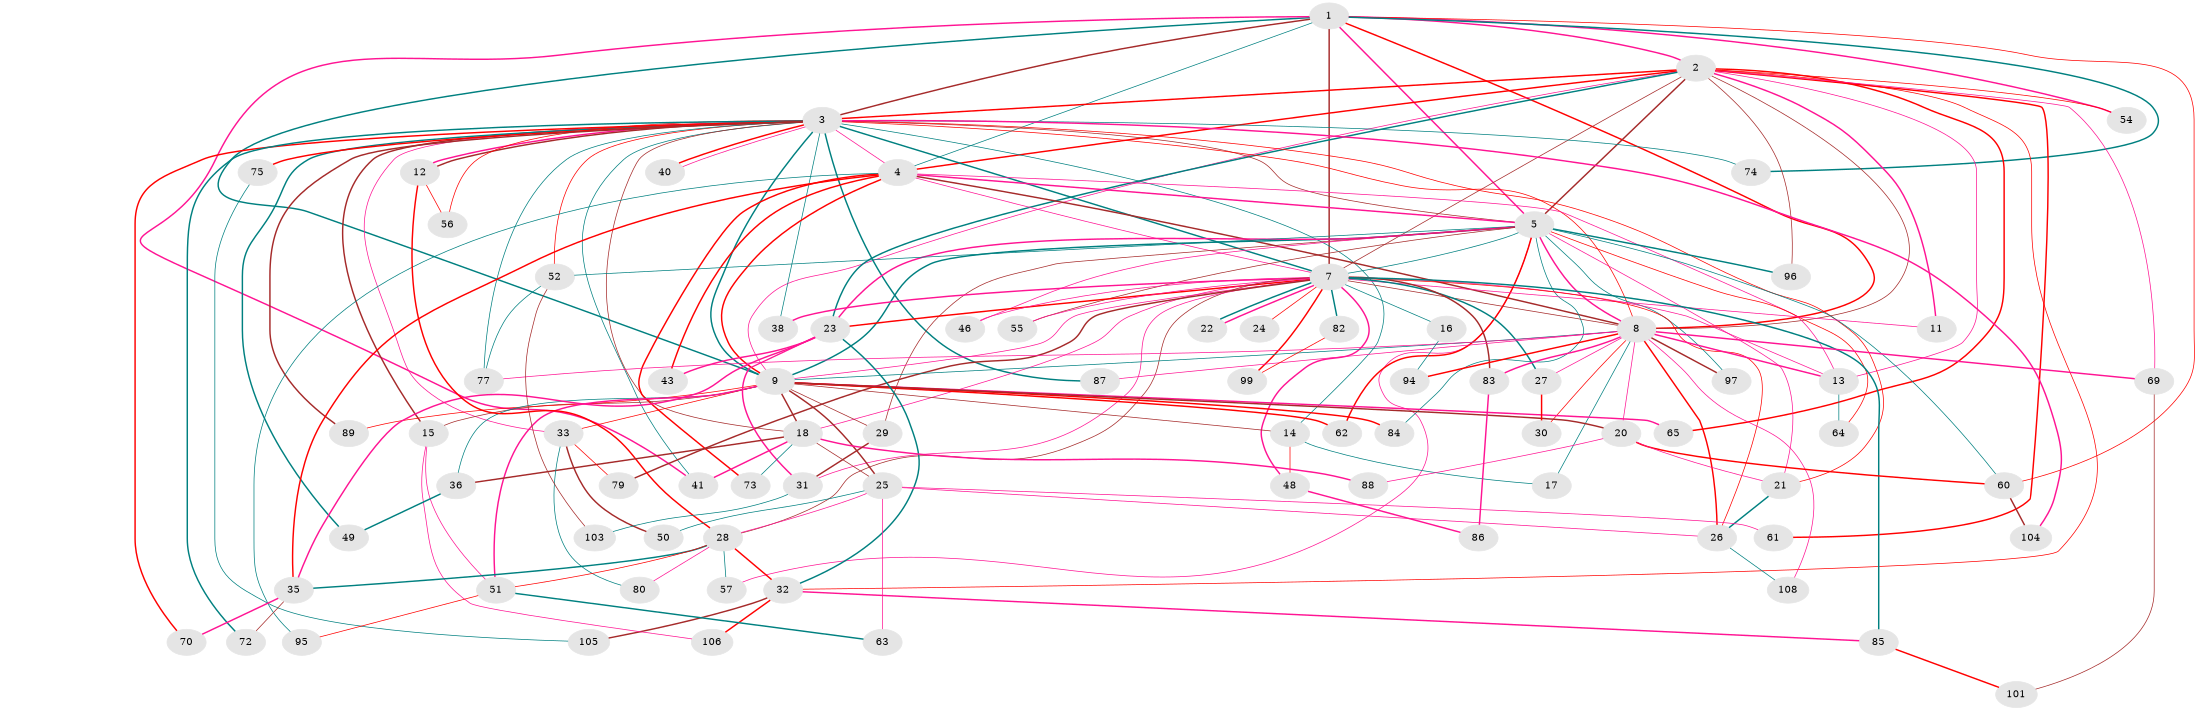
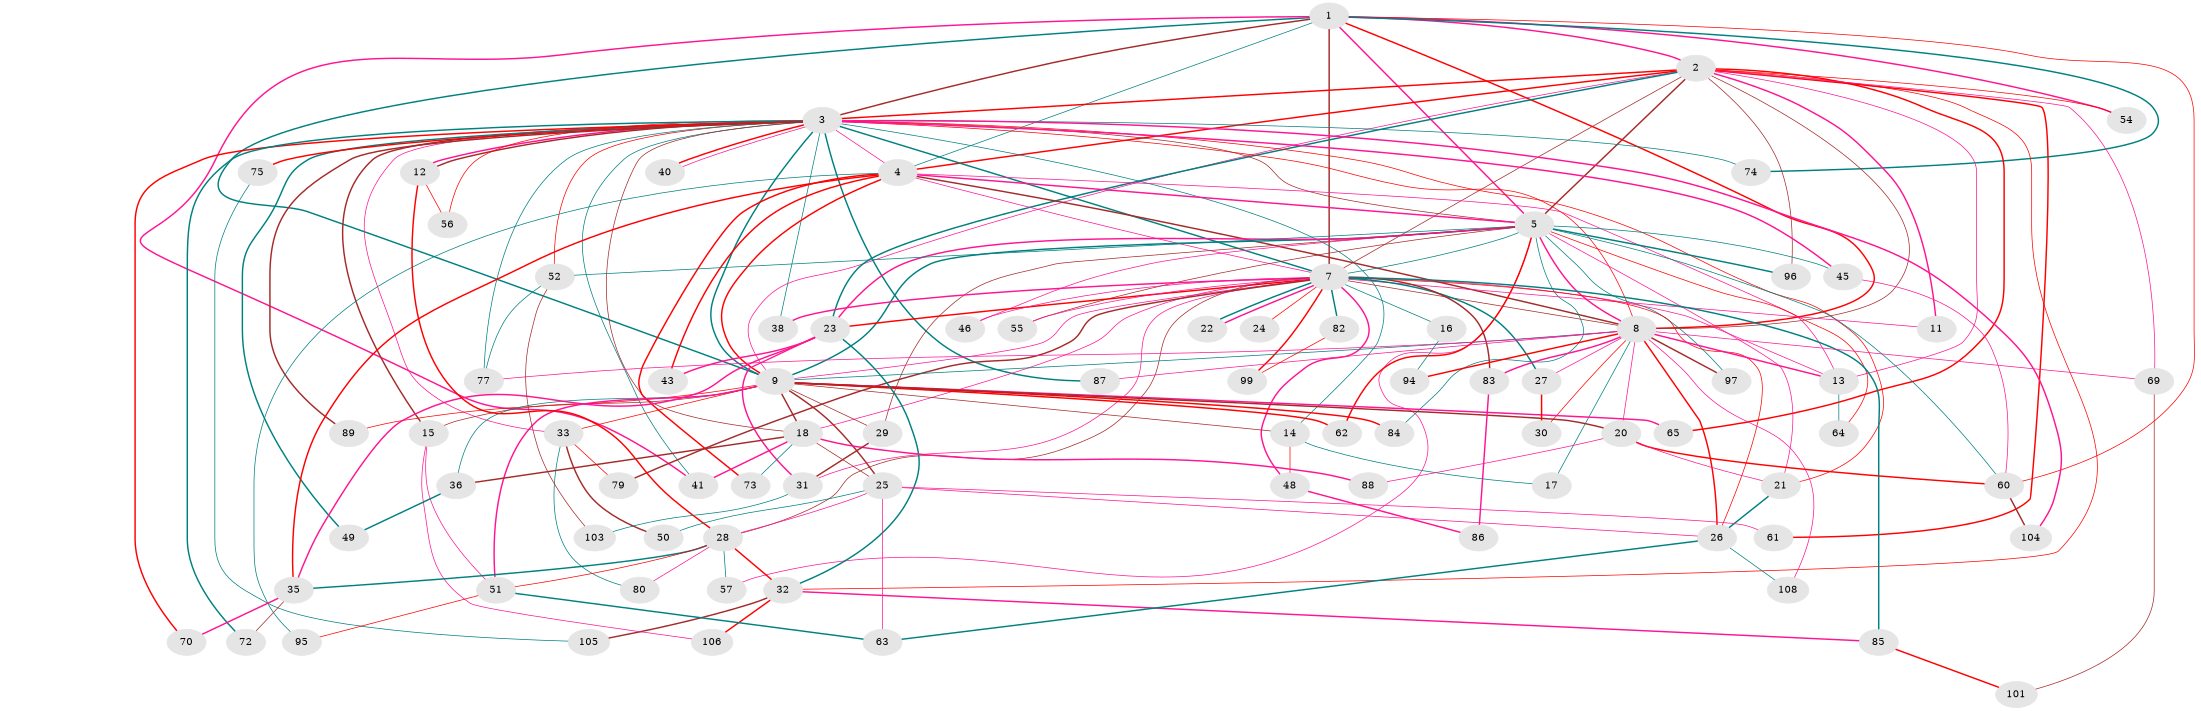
  graph {
    node [color=gray90 style=filled]
    edge [color=deeppink style=solid]
    1 [super="+58"]
    2 [super="+19"]
    3 [super="+6"]
    4 [super="+107"]
    5 [super="+47"]
    7 [super="+10"]
    8 [super="+100"]
    9 [super="+42"]
    n9 [label=54]
    41 [super="+53"]
    60 [super="+76"]
    74
    11
    13 [super="+59"]
    23 [super="+67"]
    32 [super="+102"]
    61
    65
    69
    96
    12
    14
    15 [super="+68"]
    18 [super="+78"]
    21 [super="+37"]
    33 [super="+54"]
    38
    40
+   45
    49
    52 [super="+92"]
    56
    70
    72
    75
    77 [super="+98"]
    87
    89
    104
    35 [super="+39"]
    43
    73
    95
    29
    46
    55
    57
    62
    64
    84
    97
    16
    22
    24
    26 [super="+44"]
    27 [super="+90"]
    28 [super="+91"]
    31 [super="+66"]
    48
    79
    82
    83
    85
    99
    17
    20 [super="+81"]
    30
    94
    108
    25 [super="+71"]
    36
    51 [super="+93"]
    106
    105
    101
    88
    50
    80
    103
    63 [super="+109"]
    86
    1 -- 2 [style=bold]
    1 -- 3 [color=brown style=bold weight=2]
    1 -- 4 [color=teal]
    1 -- 5 [style=bold]
    1 -- 7 [color=brown style=bold weight=3]
    1 -- 8 [color=red style=bold]
    1 -- 9 [color=teal style=bold]
    1 -- n9 [style=bold]
    1 -- 41 [style=bold]
    1 -- 60 [color=red]
    1 -- 74 [color=teal style=bold]
    2 -- 3 [color=red style=bold weight=2]
    2 -- 4 [color=red style=bold]
    2 -- 5 [color=brown style=bold]
    2 -- 7 [color=brown weight=3]
    2 -- 8 [color=brown]
    2 -- 9 [weight=2]
    2 -- n9 [color=red]
    2 -- 11 [style=bold]
    2 -- 13
    2 -- 23 [color=teal style=bold]
    2 -- 32 [color=red]
    2 -- 61 [color=red style=bold]
    2 -- 65 [color=red style=bold]
    2 -- 69
    2 -- 96 [color=brown]
    3 -- 4 [weight=2]
    3 -- 5 [color=brown weight=3]
    3 -- 7 [color=teal style=bold weight=4]
    3 -- 8 [color=red weight=2]
    3 -- 9 [color=teal style=bold weight=2]
    3 -- 41 [color=teal]
    3 -- 74 [color=teal]
    3 -- 12 [style=bold]
    3 -- 12 [color=brown style=bold]
    3 -- 14 [color=teal]
    3 -- 15 [color=brown style=bold]
    3 -- 18 [color=brown]
    3 -- 21 [color=red]
    3 -- 33
    3 -- 38 [color=teal]
    3 -- 40 [color=red style=bold]
    3 -- 40
+   3 -- 45 [style=bold]
    3 -- 49 [color=teal style=bold]
    3 -- 52 [color=red weight=2]
    3 -- 56 [color=red]
    3 -- 70 [color=red style=bold]
    3 -- 72 [color=teal style=bold]
    3 -- 75 [color=red style=bold weight=2]
    3 -- 77 [color=teal]
    3 -- 87 [color=teal style=bold]
    3 -- 89 [color=brown style=bold]
    3 -- 104 [style=bold]
    4 -- 5 [style=bold]
    4 -- 7 [weight=2]
    4 -- 8 [color=brown style=bold]
    4 -- 9 [color=red style=bold weight=2]
    4 -- 13
    4 -- 35 [color=red style=bold]
    4 -- 43 [color=red style=bold]
    4 -- 73 [color=red style=bold]
    4 -- 95 [color=teal]
    5 -- 7 [color=teal weight=2]
    5 -- 8 [style=bold]
    5 -- 9 [color=teal style=bold]
    5 -- 60 [color=teal]
    5 -- 23 [style=bold]
    5 -- 96 [color=teal style=bold]
    5 -- 21
+   5 -- 45 [color=teal]
    5 -- 52 [color=teal]
    5 -- 29 [color=brown]
    5 -- 46
    5 -- 55 [color=brown]
    5 -- 57
    5 -- 62 [color=red style=bold]
    5 -- 64 [color=red]
    5 -- 84 [color=teal]
    5 -- 97 [color=teal]
    7 -- 8 [color=brown weight=2]
    7 -- 9 [weight=2]
    7 -- 11
    7 -- 13
    7 -- 23 [color=red style=bold]
    7 -- 18
    7 -- 38 [style=bold]
    7 -- 46
    7 -- 55
    7 -- 16 [color=teal weight=2]
    7 -- 22 [color=teal style=bold]
    7 -- 22 [style=bold]
    7 -- 24 [color=red weight=2]
    7 -- 26 [color=red]
    7 -- 27 [color=teal style=bold weight=2]
    7 -- 28 [color=brown]
    7 -- 31
    7 -- 48 [style=bold]
    7 -- 79 [color=brown style=bold]
    7 -- 82 [color=teal style=bold weight=2]
    7 -- 83 [color=brown style=bold]
    7 -- 85 [color=teal style=bold]
    7 -- 99 [color=red style=bold]
    8 -- 9 [color=teal]
    8 -- 13 [style=bold]
-   8 -- 69 [style=bold]
+   8 -- 69
    8 -- 77
    8 -- 87
    8 -- 97 [color=brown style=bold]
    8 -- 26 [color=red style=bold]
    8 -- 27
    8 -- 83 [style=bold]
    8 -- 17 [color=teal]
    8 -- 20
    8 -- 30 [color=red]
    8 -- 94 [color=red style=bold]
    8 -- 108
    9 -- 65 [style=bold]
    9 -- 14 [color=brown]
    9 -- 15 [color=brown weight=2]
    9 -- 18 [color=brown style=bold]
    9 -- 33 [color=red weight=2]
    9 -- 89 [color=red]
    9 -- 29 [color=brown]
    9 -- 62 [color=red style=bold]
    9 -- 84 [color=red style=bold]
    9 -- 20 [color=brown style=bold]
    9 -- 25 [color=brown style=bold]
    9 -- 36 [color=teal]
    9 -- 51 [style=bold]
    60 -- 104 [color=brown style=bold]
    13 -- 64 [color=teal]
    23 -- 32 [color=teal style=bold]
    23 -- 35 [style=bold]
    23 -- 43 [style=bold]
    23 -- 31 [style=bold]
    32 -- 85 [style=bold]
    32 -- 106 [color=red style=bold]
    32 -- 105 [color=brown style=bold]
    69 -- 101 [color=brown]
    12 -- 56 [color=red]
    12 -- 28 [color=red style=bold]
    14 -- 48 [color=red]
    14 -- 17 [color=teal]
    15 -- 51
    15 -- 106
    18 -- 41 [style=bold]
    18 -- 73 [color=teal]
    18 -- 25 [color=brown]
    18 -- 36 [color=brown style=bold]
    18 -- 88 [style=bold]
    21 -- 26 [color=teal style=bold]
    33 -- 79 [color=red]
    33 -- 50 [color=brown style=bold]
    33 -- 80 [color=teal]
+   45 -- 60
    52 -- 77 [color=teal]
    52 -- 103 [color=brown]
    75 -- 105 [color=teal]
    35 -- 70 [style=bold]
    35 -- 72 [color=brown]
    29 -- 31 [color=brown style=bold]
    16 -- 94 [color=teal]
    26 -- 108 [color=teal]
+   26 -- 63 [color=teal style=bold]
    27 -- 30 [color=red style=bold]
    28 -- 32 [color=red style=bold]
    28 -- 35 [color=teal style=bold]
    28 -- 57 [color=teal]
    28 -- 51 [color=red]
    28 -- 80
    31 -- 103 [color=teal]
    48 -- 86 [style=bold]
    82 -- 99 [color=red]
    83 -- 86 [style=bold]
    85 -- 101 [color=red style=bold]
    20 -- 60 [color=red style=bold]
    20 -- 21
    20 -- 88
    25 -- 61
    25 -- 26
    25 -- 28
    25 -- 50 [color=teal]
    25 -- 63
    36 -- 49 [color=teal style=bold]
    51 -- 95 [color=red]
    51 -- 63 [color=teal style=bold]
  }
